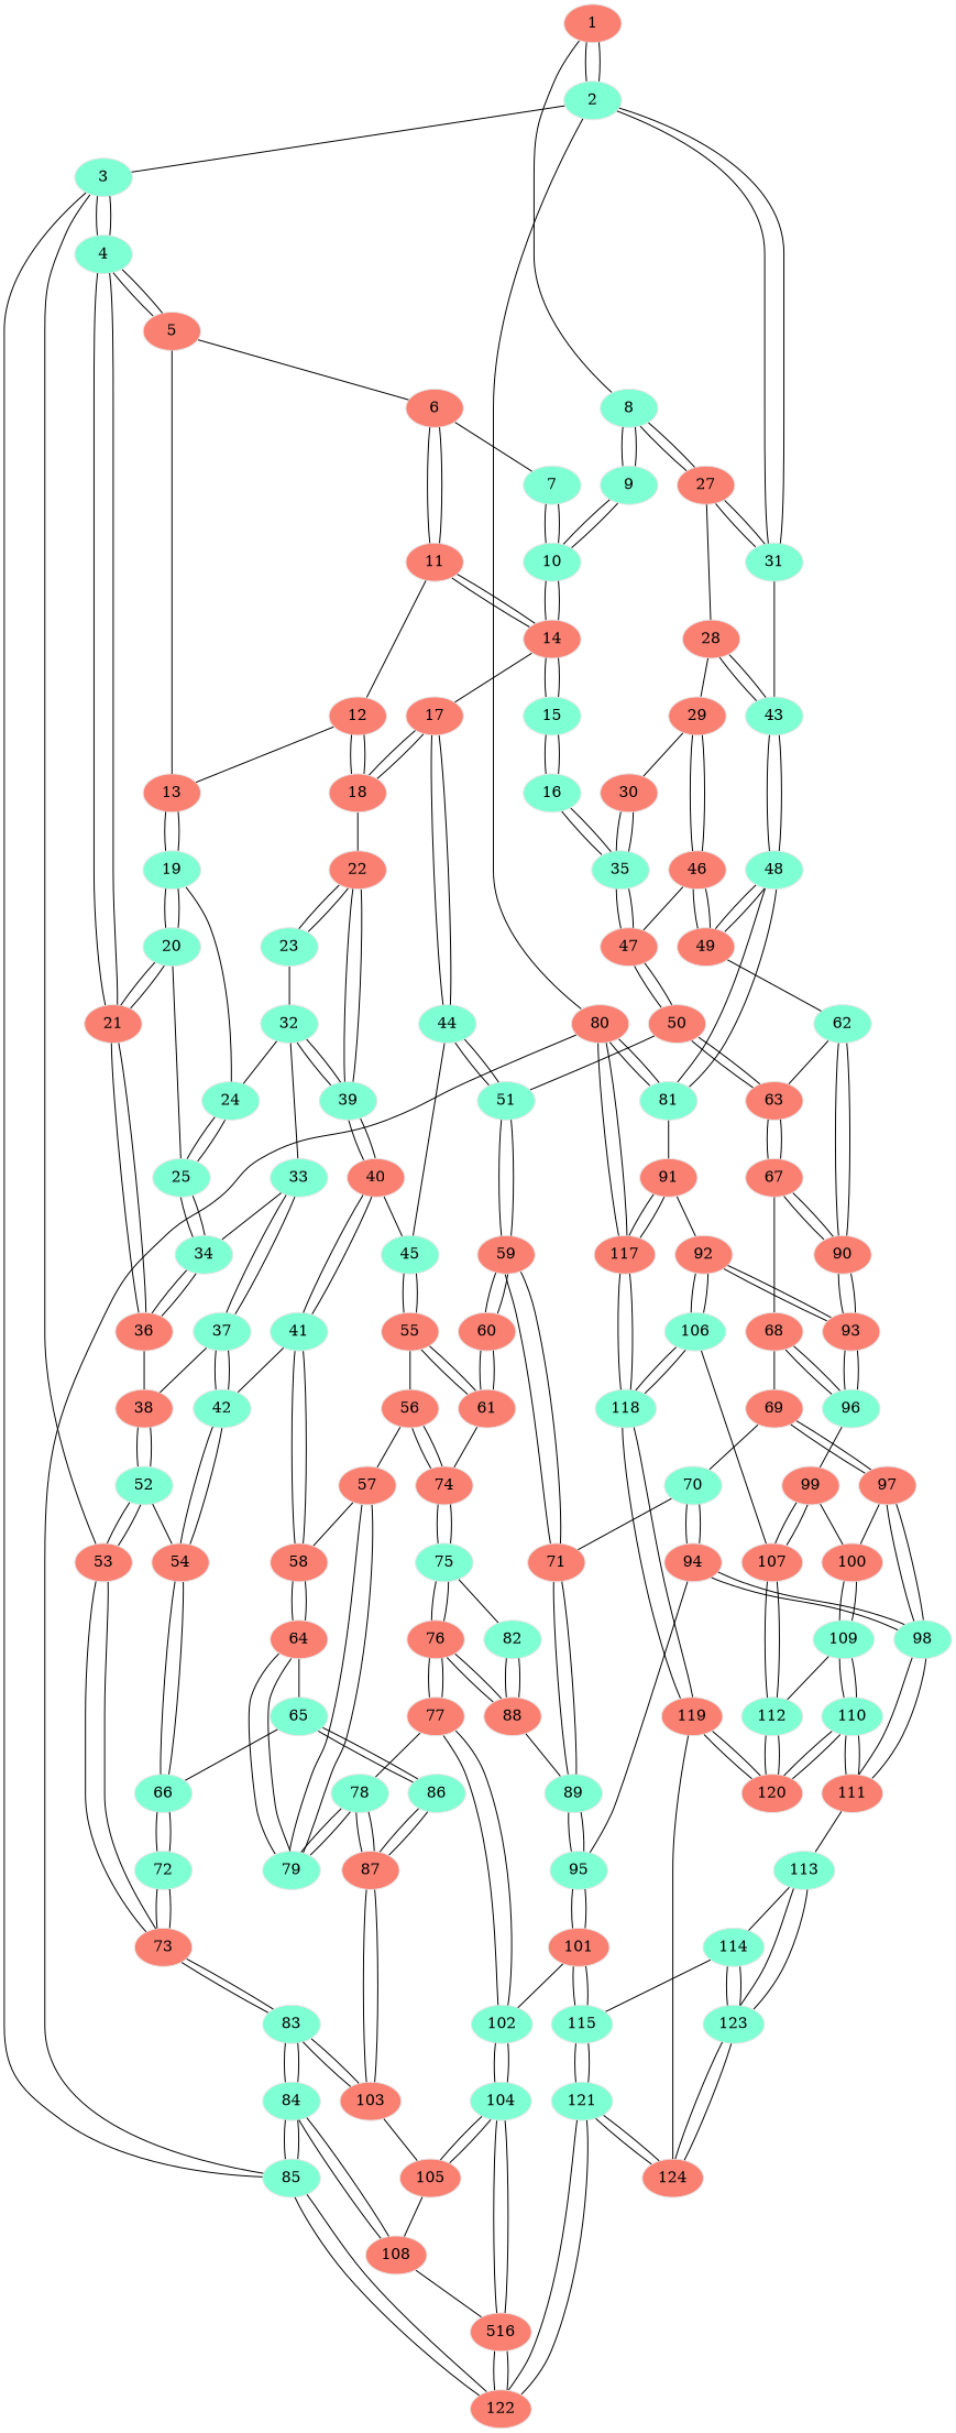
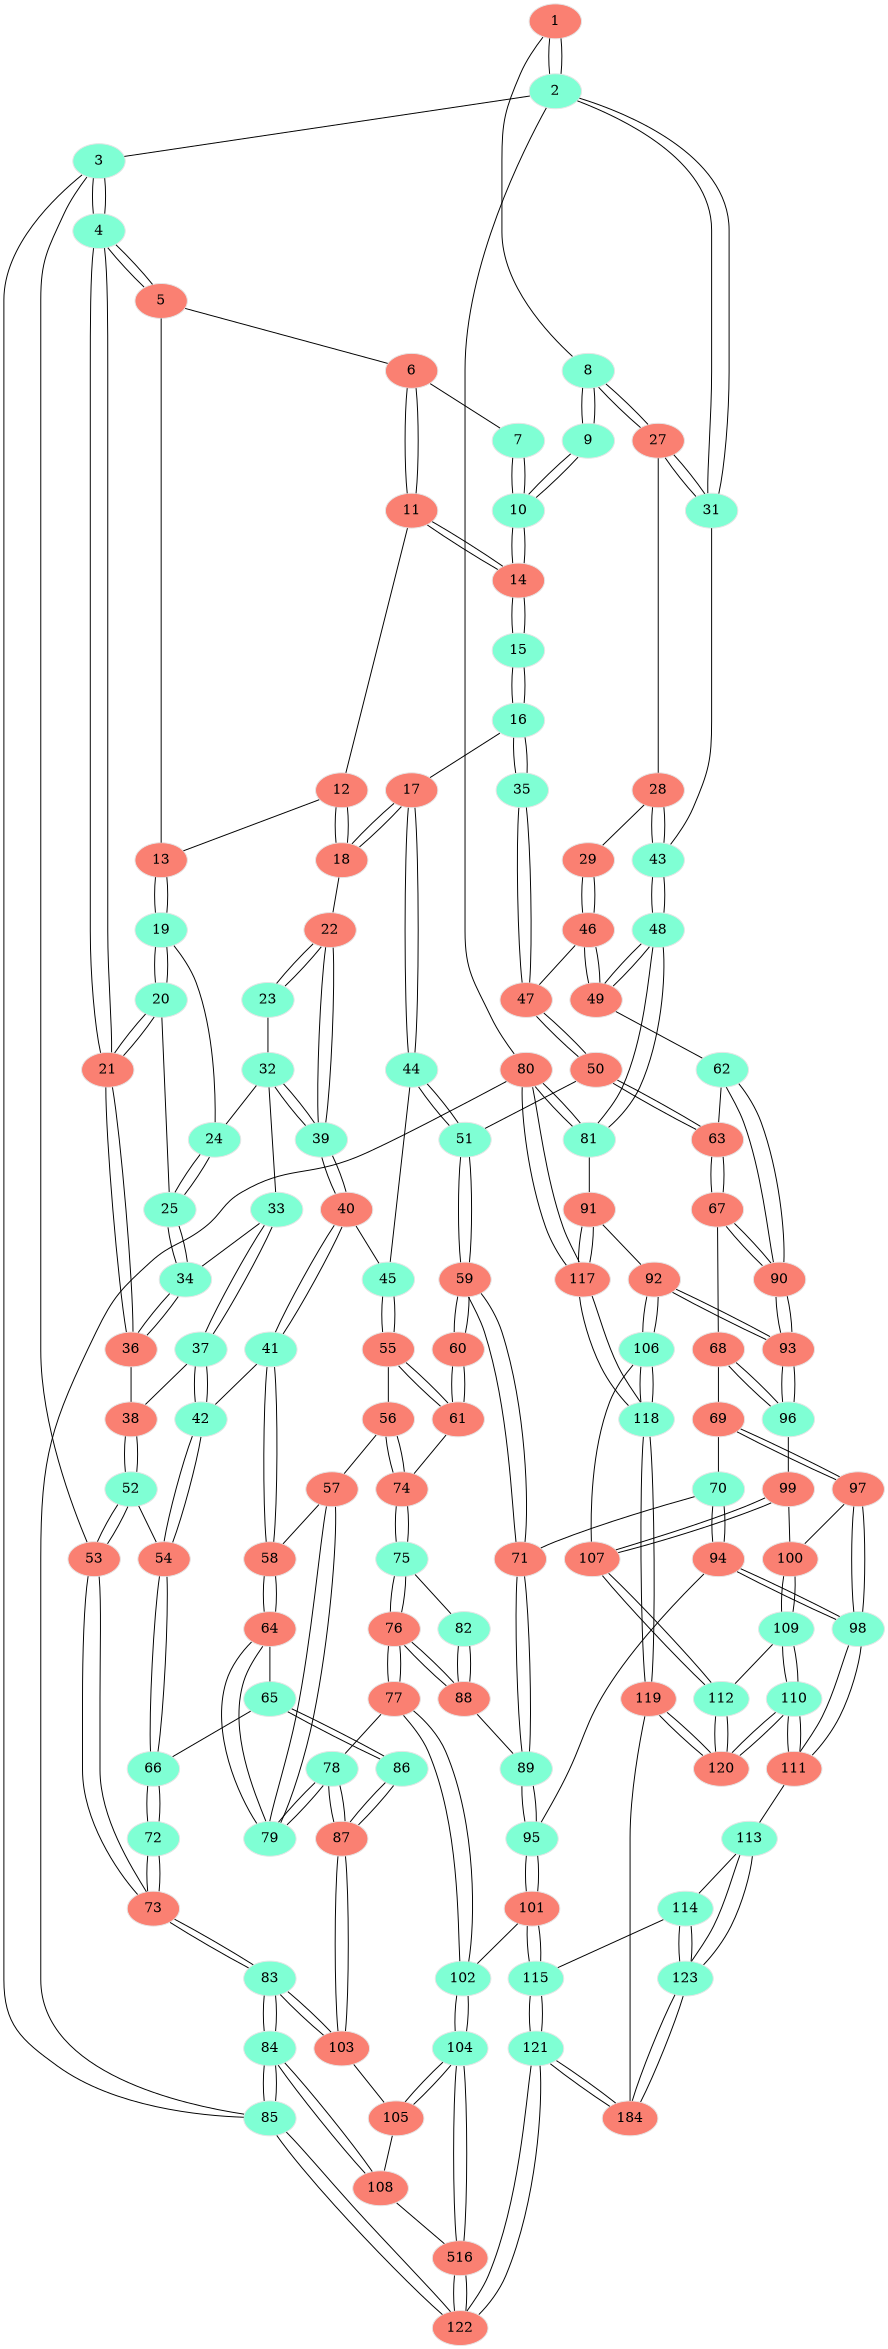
  graph {
    node [color=gray90 fillcolor=salmon style=filled]
    2 [fillcolor=aquamarine]
    1
    8 [fillcolor=aquamarine]
    3 [fillcolor=aquamarine]
    31 [fillcolor=aquamarine]
    80
    9 [fillcolor=aquamarine]
    27
    4 [fillcolor=aquamarine]
    53
    85 [fillcolor=aquamarine]
    43 [fillcolor=aquamarine]
    81 [fillcolor=aquamarine]
    117
    5
    21
    73
    122
    6
    13
    36
    7 [fillcolor=aquamarine]
    11
    19 [fillcolor=aquamarine]
    10 [fillcolor=aquamarine]
    14
    12
    28
    15 [fillcolor=aquamarine]
    18
    22
    20 [fillcolor=aquamarine]
    24 [fillcolor=aquamarine]
    16 [fillcolor=aquamarine]
    17
    35 [fillcolor=aquamarine]
    44 [fillcolor=aquamarine]
    47
    45 [fillcolor=aquamarine]
    51 [fillcolor=aquamarine]
    23 [fillcolor=aquamarine]
    39 [fillcolor=aquamarine]
    25 [fillcolor=aquamarine]
    34 [fillcolor=aquamarine]
    38
    32 [fillcolor=aquamarine]
    40
    33 [fillcolor=aquamarine]
-   30
    29
    46
    48 [fillcolor=aquamarine]
    49
    37 [fillcolor=aquamarine]
    42 [fillcolor=aquamarine]
    50
    52 [fillcolor=aquamarine]
    54
    41 [fillcolor=aquamarine]
    58
    55
    64
    66 [fillcolor=aquamarine]
    59
    56
    61
    62 [fillcolor=aquamarine]
    63
    91
    90
    67
    60
    71
    83 [fillcolor=aquamarine]
    72 [fillcolor=aquamarine]
    57
    74
    79 [fillcolor=aquamarine]
    75 [fillcolor=aquamarine]
    65 [fillcolor=aquamarine]
    89 [fillcolor=aquamarine]
    82 [fillcolor=aquamarine]
    88
    93
    68
    86 [fillcolor=aquamarine]
    87
    69
    96 [fillcolor=aquamarine]
    70 [fillcolor=aquamarine]
    97
    99
    94
    98 [fillcolor=aquamarine]
    100
    95 [fillcolor=aquamarine]
    84 [fillcolor=aquamarine]
    103
    76
    77
    78 [fillcolor=aquamarine]
    102 [fillcolor=aquamarine]
    104 [fillcolor=aquamarine]
    118 [fillcolor=aquamarine]
    92
    108
    105
    n108 [label=516]
    101
    106 [fillcolor=aquamarine]
    107
    111
    115 [fillcolor=aquamarine]
    109 [fillcolor=aquamarine]
    113 [fillcolor=aquamarine]
    112 [fillcolor=aquamarine]
    110 [fillcolor=aquamarine]
    121 [fillcolor=aquamarine]
    119
    120
    114 [fillcolor=aquamarine]
    123 [fillcolor=aquamarine]
-   124
+   124 [label=184]
    2 -- 3
    2 -- 31
    2 -- 31
    2 -- 80
    1 -- 2
    1 -- 2
    1 -- 8
    8 -- 9
    8 -- 9
    8 -- 27
    8 -- 27
    3 -- 4
    3 -- 4
    3 -- 53
    3 -- 85
    31 -- 43
    80 -- 85
    80 -- 81
    80 -- 81
    80 -- 117
    80 -- 117
    9 -- 10
    9 -- 10
    27 -- 31
    27 -- 31
    27 -- 28
    4 -- 5
    4 -- 5
    4 -- 21
    4 -- 21
    53 -- 73
    53 -- 73
    85 -- 122
    85 -- 122
    43 -- 48
    43 -- 48
    81 -- 91
    117 -- 118
    117 -- 118
    5 -- 6
    5 -- 13
    21 -- 36
    21 -- 36
    73 -- 83
    73 -- 83
    6 -- 7
    6 -- 11
    6 -- 11
    13 -- 19
    13 -- 19
    36 -- 38
    7 -- 10
    7 -- 10
    11 -- 14
    11 -- 14
    11 -- 12
    19 -- 20
    19 -- 20
    19 -- 24
    10 -- 14
    10 -- 14
    14 -- 15
    14 -- 15
    12 -- 13
    12 -- 18
    12 -- 18
    28 -- 43
    28 -- 43
    28 -- 29
    15 -- 16
    15 -- 16
    18 -- 22
    22 -- 23
    22 -- 23
    22 -- 39
    22 -- 39
    20 -- 21
    20 -- 21
    20 -- 25
    24 -- 25
    24 -- 25
-   14 -- 17
+   16 -- 17
    16 -- 35
    16 -- 35
    17 -- 18
    17 -- 18
    17 -- 44
    17 -- 44
    35 -- 47
    35 -- 47
    44 -- 45
    44 -- 51
    44 -- 51
    47 -- 50
    47 -- 50
    45 -- 55
    45 -- 55
    51 -- 59
    51 -- 59
    23 -- 32
    39 -- 40
    39 -- 40
    25 -- 34
    25 -- 34
    34 -- 36
    34 -- 36
    38 -- 52
    38 -- 52
    32 -- 24
    32 -- 39
    32 -- 39
    32 -- 33
    40 -- 45
    40 -- 41
    40 -- 41
    33 -- 34
    33 -- 37
    33 -- 37
-   30 -- 35
-   30 -- 35
-   29 -- 30
    29 -- 46
    29 -- 46
    46 -- 47
    46 -- 49
    46 -- 49
    48 -- 81
    48 -- 81
    48 -- 49
    48 -- 49
    49 -- 62
    37 -- 38
    37 -- 42
    37 -- 42
    42 -- 54
    42 -- 54
    50 -- 51
    50 -- 63
    50 -- 63
    52 -- 53
    52 -- 53
    52 -- 54
    54 -- 66
    54 -- 66
    41 -- 42
    41 -- 58
    41 -- 58
    58 -- 64
    58 -- 64
    55 -- 56
    55 -- 61
    55 -- 61
    64 -- 79
    64 -- 79
    64 -- 65
    66 -- 72
    66 -- 72
    59 -- 60
    59 -- 60
    59 -- 71
    59 -- 71
    56 -- 57
    56 -- 74
    56 -- 74
    61 -- 74
    62 -- 63
    62 -- 90
    62 -- 90
    63 -- 67
    63 -- 67
    91 -- 117
    91 -- 117
    91 -- 92
    90 -- 93
    90 -- 93
    67 -- 90
    67 -- 90
    67 -- 68
    60 -- 61
    60 -- 61
    71 -- 89
    71 -- 89
    83 -- 84
    83 -- 84
    83 -- 103
    83 -- 103
    72 -- 73
    72 -- 73
    57 -- 58
    57 -- 79
    57 -- 79
    74 -- 75
    74 -- 75
    75 -- 82
    75 -- 76
    75 -- 76
    65 -- 66
    65 -- 86
    65 -- 86
    89 -- 95
    89 -- 95
    82 -- 88
    82 -- 88
    88 -- 89
    93 -- 96
    93 -- 96
    68 -- 69
    68 -- 96
    68 -- 96
    86 -- 87
    86 -- 87
    87 -- 103
    87 -- 103
    69 -- 70
    69 -- 97
    69 -- 97
    96 -- 99
    70 -- 71
    70 -- 94
    70 -- 94
    97 -- 98
    97 -- 98
    97 -- 100
    99 -- 100
    99 -- 107
    99 -- 107
    94 -- 98
    94 -- 98
    94 -- 95
    98 -- 111
    98 -- 111
    100 -- 109
    100 -- 109
    95 -- 101
    95 -- 101
    84 -- 85
    84 -- 85
    84 -- 108
    84 -- 108
    103 -- 105
    76 -- 88
    76 -- 88
    76 -- 77
    76 -- 77
    77 -- 78
    77 -- 102
    77 -- 102
    78 -- 79
    78 -- 79
    78 -- 87
    78 -- 87
    102 -- 104
    102 -- 104
    104 -- 105
    104 -- 105
    104 -- n108
    104 -- n108
    118 -- 119
    118 -- 119
    92 -- 93
    92 -- 93
    92 -- 106
    92 -- 106
    108 -- n108
    105 -- 108
    n108 -- 122
    n108 -- 122
    101 -- 102
    101 -- 115
    101 -- 115
    106 -- 118
    106 -- 118
    106 -- 107
    107 -- 112
    107 -- 112
    111 -- 113
    115 -- 121
    115 -- 121
    109 -- 112
    109 -- 110
    109 -- 110
    113 -- 114
    113 -- 123
    113 -- 123
    112 -- 120
    112 -- 120
    110 -- 111
    110 -- 111
    110 -- 120
    110 -- 120
    121 -- 122
    121 -- 122
    121 -- 124
    121 -- 124
    119 -- 120
    119 -- 120
    119 -- 124
    114 -- 115
    114 -- 123
    114 -- 123
    123 -- 124
    123 -- 124
  }
